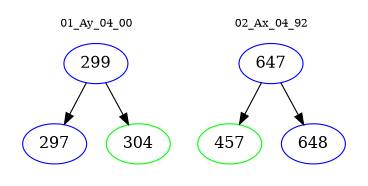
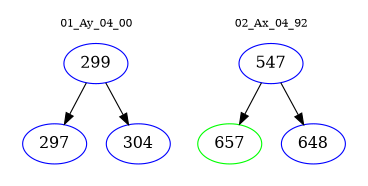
  digraph {
    node [color=blue]
    edge [color=black]
    n1 [label=299]
    n2 [label=297]
-   n3 [color=green label=304]
-   n4 [label=647]
-   n5 [color=green label=457]
+   n3 [label=304]
+   n4 [label=547]
+   n5 [color=green label=657]
    n6 [label=648]
    subgraph cluster_1 {
      color=white
      fontsize=10
      label="01_Ay_04_00"
      n1
      n2
      n3
    }
    subgraph cluster_2 {
      color=white
      fontsize=10
      label="02_Ax_04_92"
      n4
      n5
      n6
    }
    n1 -> n2
    n1 -> n3
    n4 -> n5
    n4 -> n6
  }
